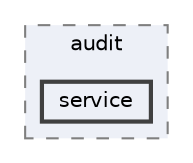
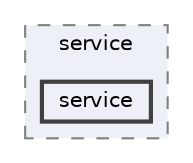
  digraph {
    compound=true
    n1 [color=grey25 fillcolor="#edf0f7" fontname=Helvetica fontsize=10 height=0.2 label=service shape=box style="filled,bold" width=0.4]
    subgraph cluster_1 {
      bgcolor="#edf0f7"
      fontname=Helvetica
      fontsize=10
-     label=audit
+     label=service
      pencolor=grey50
      style="filled,dashed"
      n1
    }
  }
